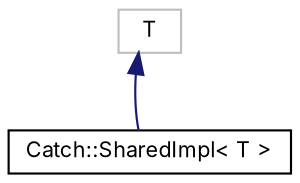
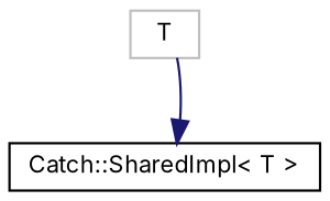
  digraph {
    rankdir=TB
    fontname=Inter
    node [fillcolor=white fontname=Inter fontsize=10 shape=record style=filled]
    n1 [color=grey75 height=0.2 label=T width=0.4]
    n2 [color=black height=0.2 label="Catch::SharedImpl\< T \>" width=0.4]
-   n1 -> n2 [color=midnightblue dir=back fontname=Inter fontsize=10 labelfontname=Helvetica labelfontsize=10 style=solid]
+   n2 -> n1 [color=midnightblue dir=back fontname=Inter fontsize=10 labelfontname=Helvetica labelfontsize=10 style=solid]
  }
